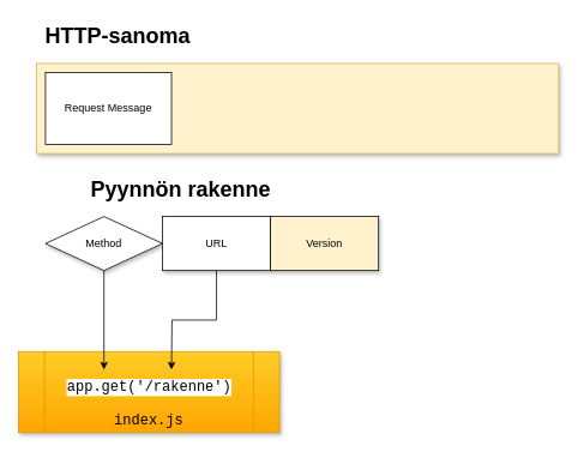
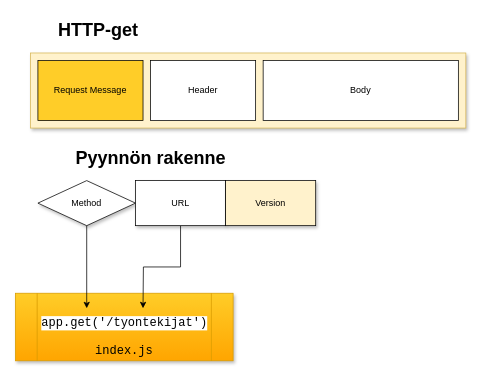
  <mxCell id="0" />
  <mxCell id="1" parent="0" />
  <mxCell id="2" value="index.js" style="shape=process;whiteSpace=wrap;html=1;backgroundOutline=1;shadow=1;glass=0;fontFamily=Courier New;fontSize=16;gradientColor=#ffa500;fillColor=#ffcd28;strokeColor=#d79b00;verticalAlign=bottom;" vertex="1" parent="1"><mxGeometry y="390" width="290" height="90" as="geometry" x="20" /></mxCell>
  <mxCell id="3" value="" style="rounded=0;whiteSpace=wrap;html=1;fillColor=#fff2cc;strokeColor=#d6b656;shadow=1;glass=0;" vertex="1" parent="1"><mxGeometry x="40" y="70" width="580" height="100" as="geometry" /></mxCell>
- <mxCell id="4" value="Request Message" style="rounded=0;whiteSpace=wrap;html=1;" vertex="1" parent="1"><mxGeometry x="50" y="80" width="140" height="80" as="geometry" /></mxCell>
+ <mxCell id="4" value="Request Message" style="rounded=0;whiteSpace=wrap;html=1;fillColor=#ffcd28;" vertex="1" parent="1"><mxGeometry x="50" y="80" width="140" height="80" as="geometry" /></mxCell>
+ <mxCell id="5" value="Header" style="rounded=0;whiteSpace=wrap;html=1;" vertex="1" parent="1"><mxGeometry x="200" y="80" width="140" height="80" as="geometry" /></mxCell>
+ <mxCell id="6" value="Body" style="rounded=0;whiteSpace=wrap;html=1;" vertex="1" parent="1"><mxGeometry x="350" y="80" width="260" height="80" as="geometry" /></mxCell>
  <mxCell id="7" value="Method" style="rhombus;whiteSpace=wrap;html=1;shadow=1;glass=0;" vertex="1" parent="1"><mxGeometry x="50" y="240" width="130" height="60" as="geometry" /></mxCell>
  <mxCell id="8" style="edgeStyle=orthogonalEdgeStyle;rounded=0;orthogonalLoop=1;jettySize=auto;html=1;exitX=0.5;exitY=1;exitDx=0;exitDy=0;" edge="1" parent="1" source="9"><mxGeometry relative="1" as="geometry"><mxPoint x="190" y="410" as="targetPoint" /></mxGeometry></mxCell>
  <mxCell id="9" value="URL" style="rounded=0;whiteSpace=wrap;html=1;shadow=1;glass=0;" vertex="1" parent="1"><mxGeometry x="180" y="240" width="120" height="60" as="geometry" /></mxCell>
  <mxCell id="10" value="Version" style="rounded=0;whiteSpace=wrap;html=1;shadow=1;glass=0;fillColor=#fff2cc;" vertex="1" parent="1"><mxGeometry x="300" y="240" width="120" height="60" as="geometry" /></mxCell>
- <mxCell id="11" value="HTTP-sanoma" style="text;strokeColor=none;fillColor=none;html=1;fontSize=24;fontStyle=1;verticalAlign=middle;align=center;shadow=1;glass=0;" vertex="1" parent="1"><mxGeometry x="80" y="20" width="100" height="40" as="geometry" /></mxCell>
+ <mxCell id="11" value="HTTP-get" style="text;strokeColor=none;fillColor=none;html=1;fontSize=24;fontStyle=1;verticalAlign=middle;align=center;shadow=1;glass=0;" vertex="1" parent="1"><mxGeometry x="80" y="20" width="100" height="40" as="geometry" /></mxCell>
  <mxCell id="12" value="Pyynnön rakenne" style="text;strokeColor=none;fillColor=none;html=1;fontSize=24;fontStyle=1;verticalAlign=middle;align=center;shadow=1;glass=0;" vertex="1" parent="1"><mxGeometry x="150" y="190" width="100" height="40" as="geometry" /></mxCell>
  <mxCell id="13" value="" style="endArrow=classic;html=1;exitX=0.5;exitY=1;exitDx=0;exitDy=0;" edge="1" parent="1" source="7"><mxGeometry width="50" height="50" relative="1" as="geometry"><mxPoint x="40" y="370" as="sourcePoint" /><mxPoint x="115" y="410" as="targetPoint" /></mxGeometry></mxCell>
- <mxCell id="14" value="app.get('/rakenne')" style="text;html=1;align=center;verticalAlign=middle;resizable=0;points=[];;autosize=1;fontFamily=Courier New;fontSize=16;labelBackgroundColor=#ffffff;" vertex="1" parent="1"><mxGeometry x="45" y="420" width="240" height="20" as="geometry" /></mxCell>
+ <mxCell id="14" value="app.get('/tyontekijat')" style="text;html=1;align=center;verticalAlign=middle;resizable=0;points=[];;autosize=1;fontFamily=Courier New;fontSize=16;labelBackgroundColor=#ffffff;" vertex="1" parent="1"><mxGeometry x="45" y="420" width="240" height="20" as="geometry" /></mxCell>
